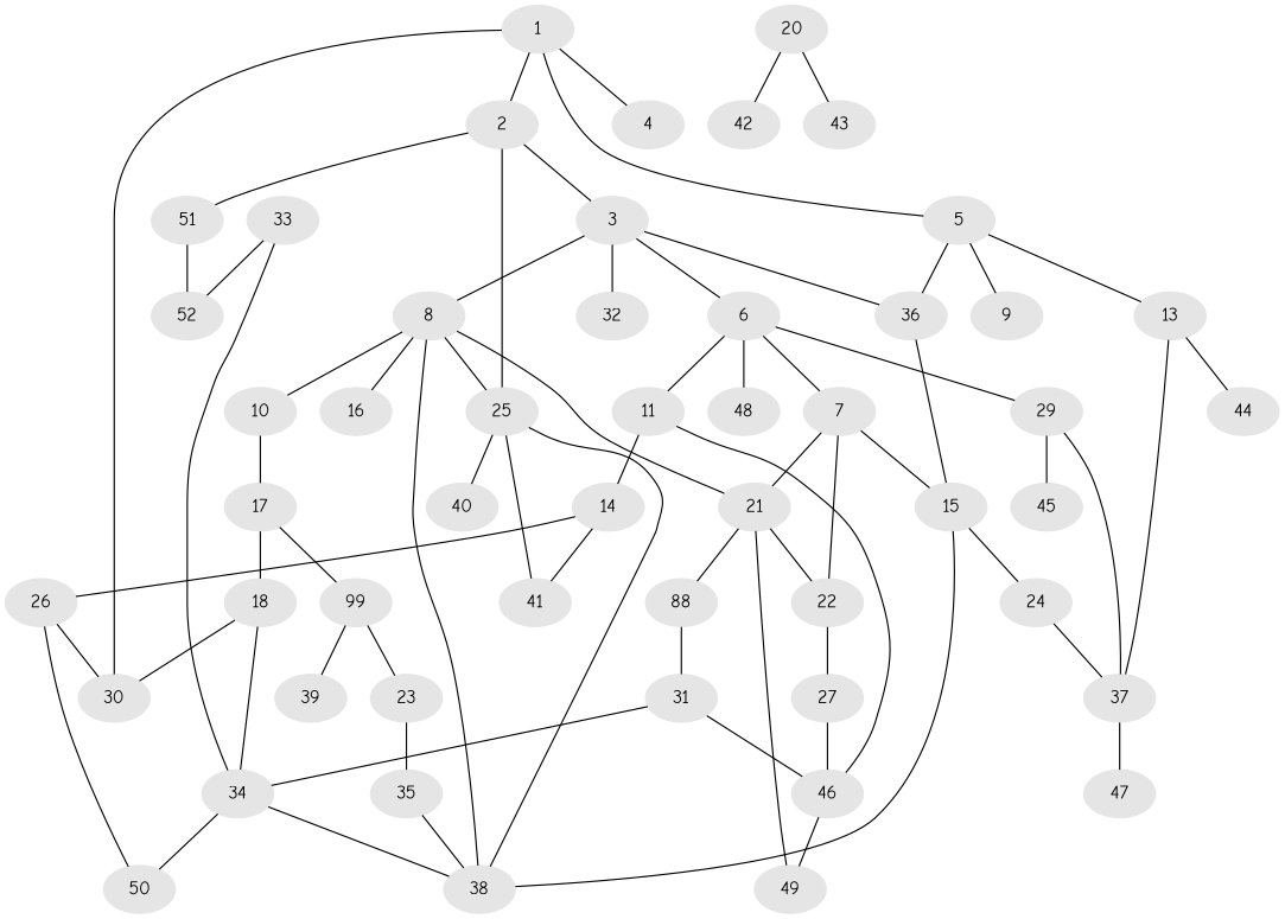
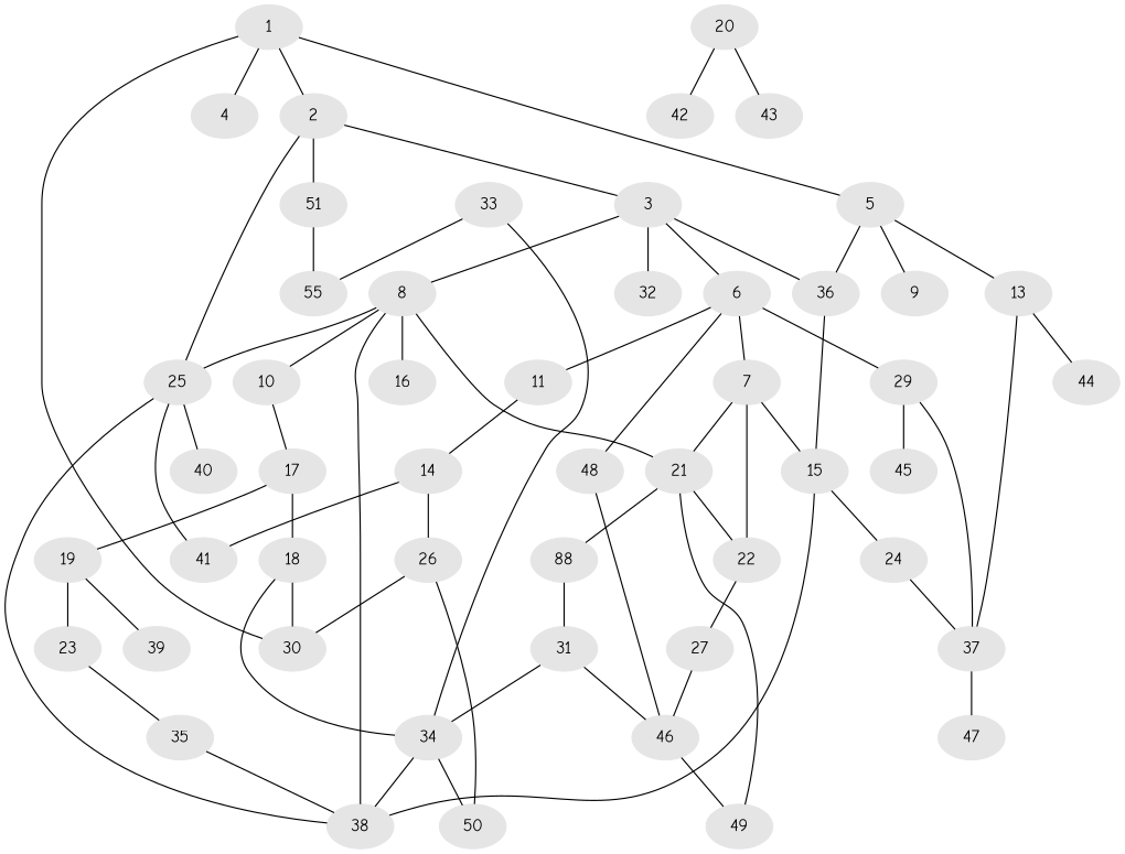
  graph {
    fontname="Comic Neue"
    node [color=gray90 fontname="Comic Neue" style=filled]
    edge [fontname="Comic Neue"]
    1
    2
    4
    5
    30
    3
    25
    51
    36
    9
    13
    6
    8
    32
    38
    41
    40
-   52
+   52 [label=55]
    7
    11
    29
    48
    21
    10
    16
    15
    37
    44
    24
    22
    14
    46
    45
    n34 [label=88]
    49
    27
    17
    18
-   19 [label=99]
+   19
    33
    34
    26
    20
    42
    43
    47
    50
    23
    39
    35
    31
    1 -- 2
    1 -- 4
    1 -- 5
    1 -- 30
    2 -- 3
    2 -- 25
    2 -- 51
    5 -- 36
    5 -- 9
    5 -- 13
    3 -- 36
    3 -- 6
    3 -- 8
    3 -- 32
    25 -- 38
    25 -- 41
    25 -- 40
    51 -- 52
    36 -- 15
    13 -- 37
    13 -- 44
    6 -- 7
    6 -- 11
    6 -- 29
    6 -- 48
    8 -- 25
    8 -- 38
    8 -- 21
    8 -- 10
    8 -- 16
    7 -- 21
    7 -- 15
    7 -- 22
    11 -- 14
-   11 -- 46
+   48 -- 46
    29 -- 37
    29 -- 45
    21 -- 22
    21 -- n34
    21 -- 49
    10 -- 17
    15 -- 38
    15 -- 24
    37 -- 47
    24 -- 37
    22 -- 27
    14 -- 41
    14 -- 26
    46 -- 49
    n34 -- 31
    27 -- 46
    17 -- 18
    17 -- 19
    18 -- 30
    18 -- 34
    19 -- 23
    19 -- 39
    33 -- 52
    33 -- 34
    34 -- 38
    34 -- 50
    26 -- 30
    26 -- 50
    20 -- 42
    20 -- 43
    23 -- 35
    35 -- 38
    31 -- 46
    31 -- 34
  }
